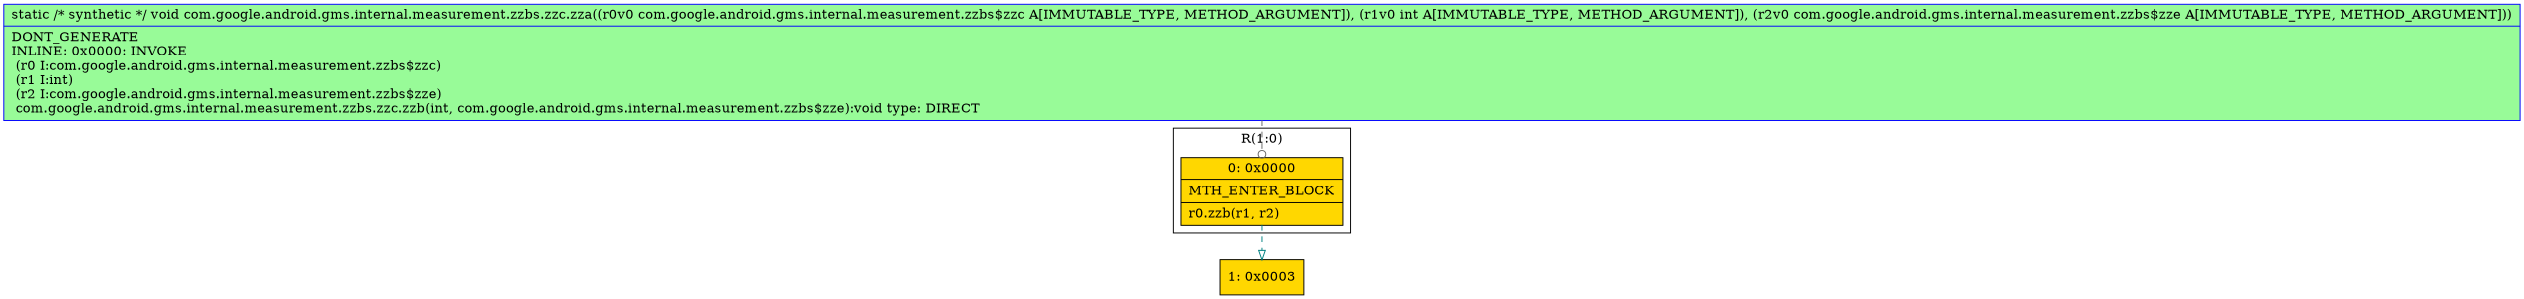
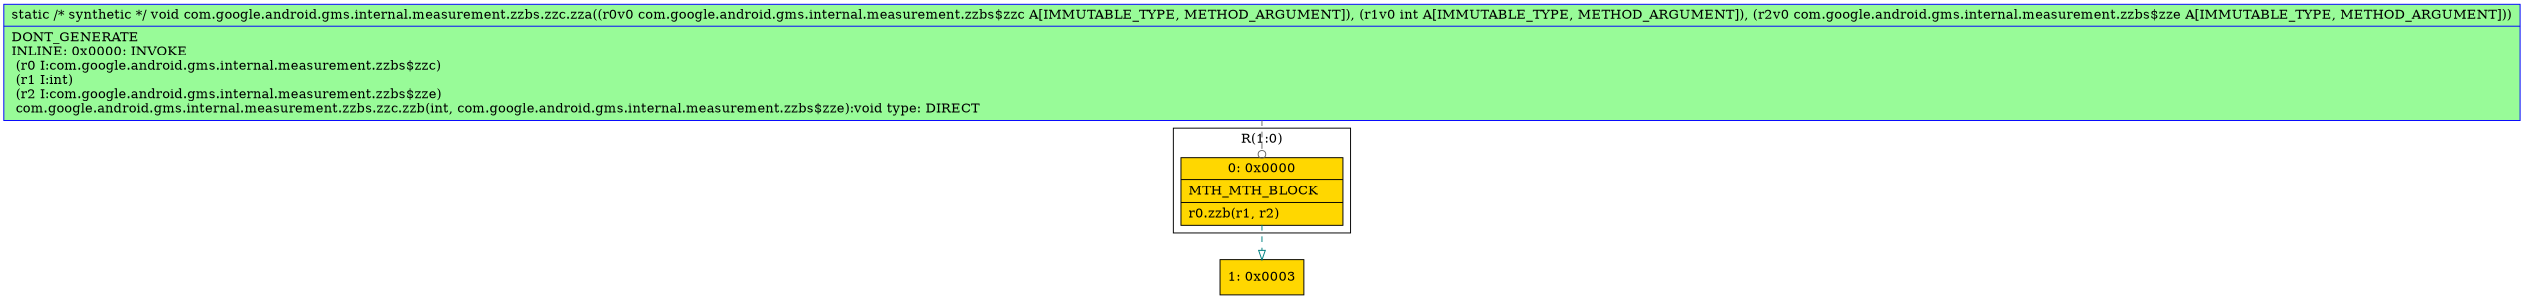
  digraph {
    node [color=black shape=record style=filled fillcolor=gold]
    edge [style=dashed]
-   n1 [label="{0\:\ 0x0000|MTH_ENTER_BLOCK\l|r0.zzb(r1, r2)\l}"]
+   n1 [label="{0\:\ 0x0000|MTH_MTH_BLOCK\l|r0.zzb(r1, r2)\l}"]
    n2 [label="{1\:\ 0x0003}"]
    n3 [label="{static \/* synthetic *\/ void com.google.android.gms.internal.measurement.zzbs.zzc.zza((r0v0 com.google.android.gms.internal.measurement.zzbs$zzc A[IMMUTABLE_TYPE, METHOD_ARGUMENT]), (r1v0 int A[IMMUTABLE_TYPE, METHOD_ARGUMENT]), (r2v0 com.google.android.gms.internal.measurement.zzbs$zze A[IMMUTABLE_TYPE, METHOD_ARGUMENT]))  | DONT_GENERATE\lINLINE: 0x0000: INVOKE  \l  (r0 I:com.google.android.gms.internal.measurement.zzbs$zzc)\l  (r1 I:int)\l  (r2 I:com.google.android.gms.internal.measurement.zzbs$zze)\l com.google.android.gms.internal.measurement.zzbs.zzc.zzb(int, com.google.android.gms.internal.measurement.zzbs$zze):void type: DIRECT\l}" fillcolor=palegreen color=blue]
    subgraph cluster_1 {
      label="R(1:0)"
      n1
    }
    n1 -> n2 [color=teal arrowhead=onormal]
    n3 -> n1 [color=gray40 arrowhead=odot]
  }
